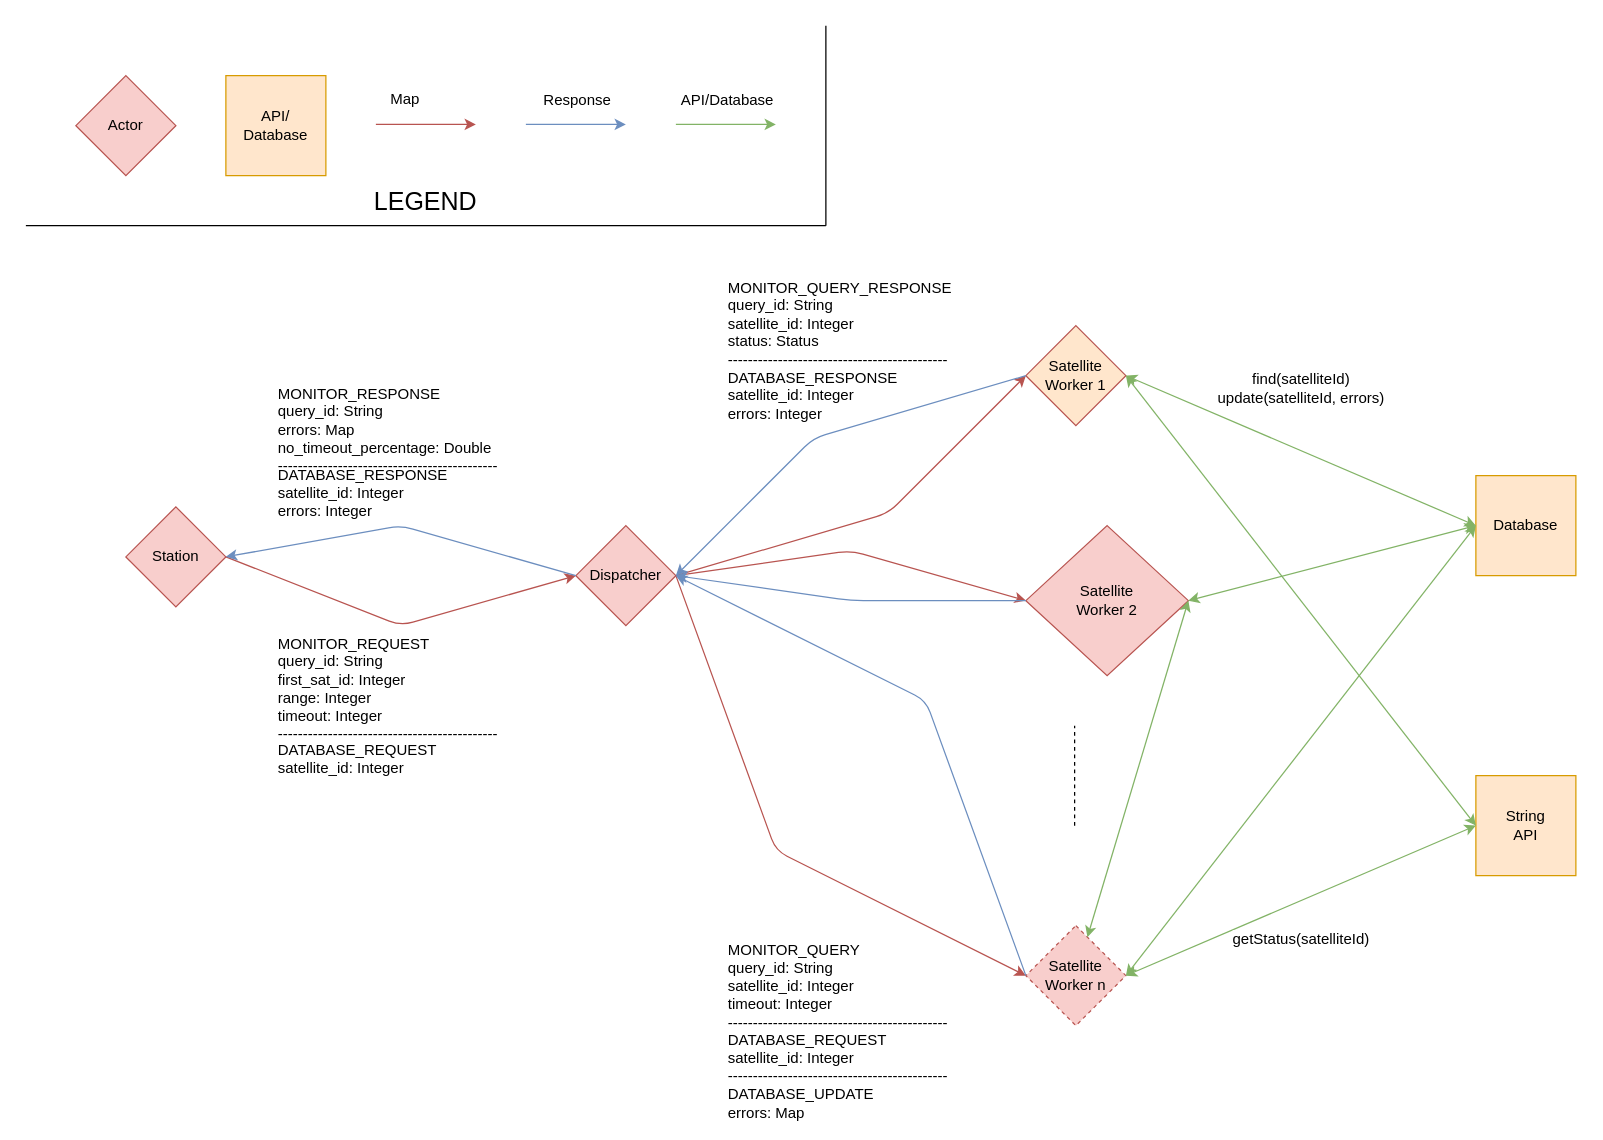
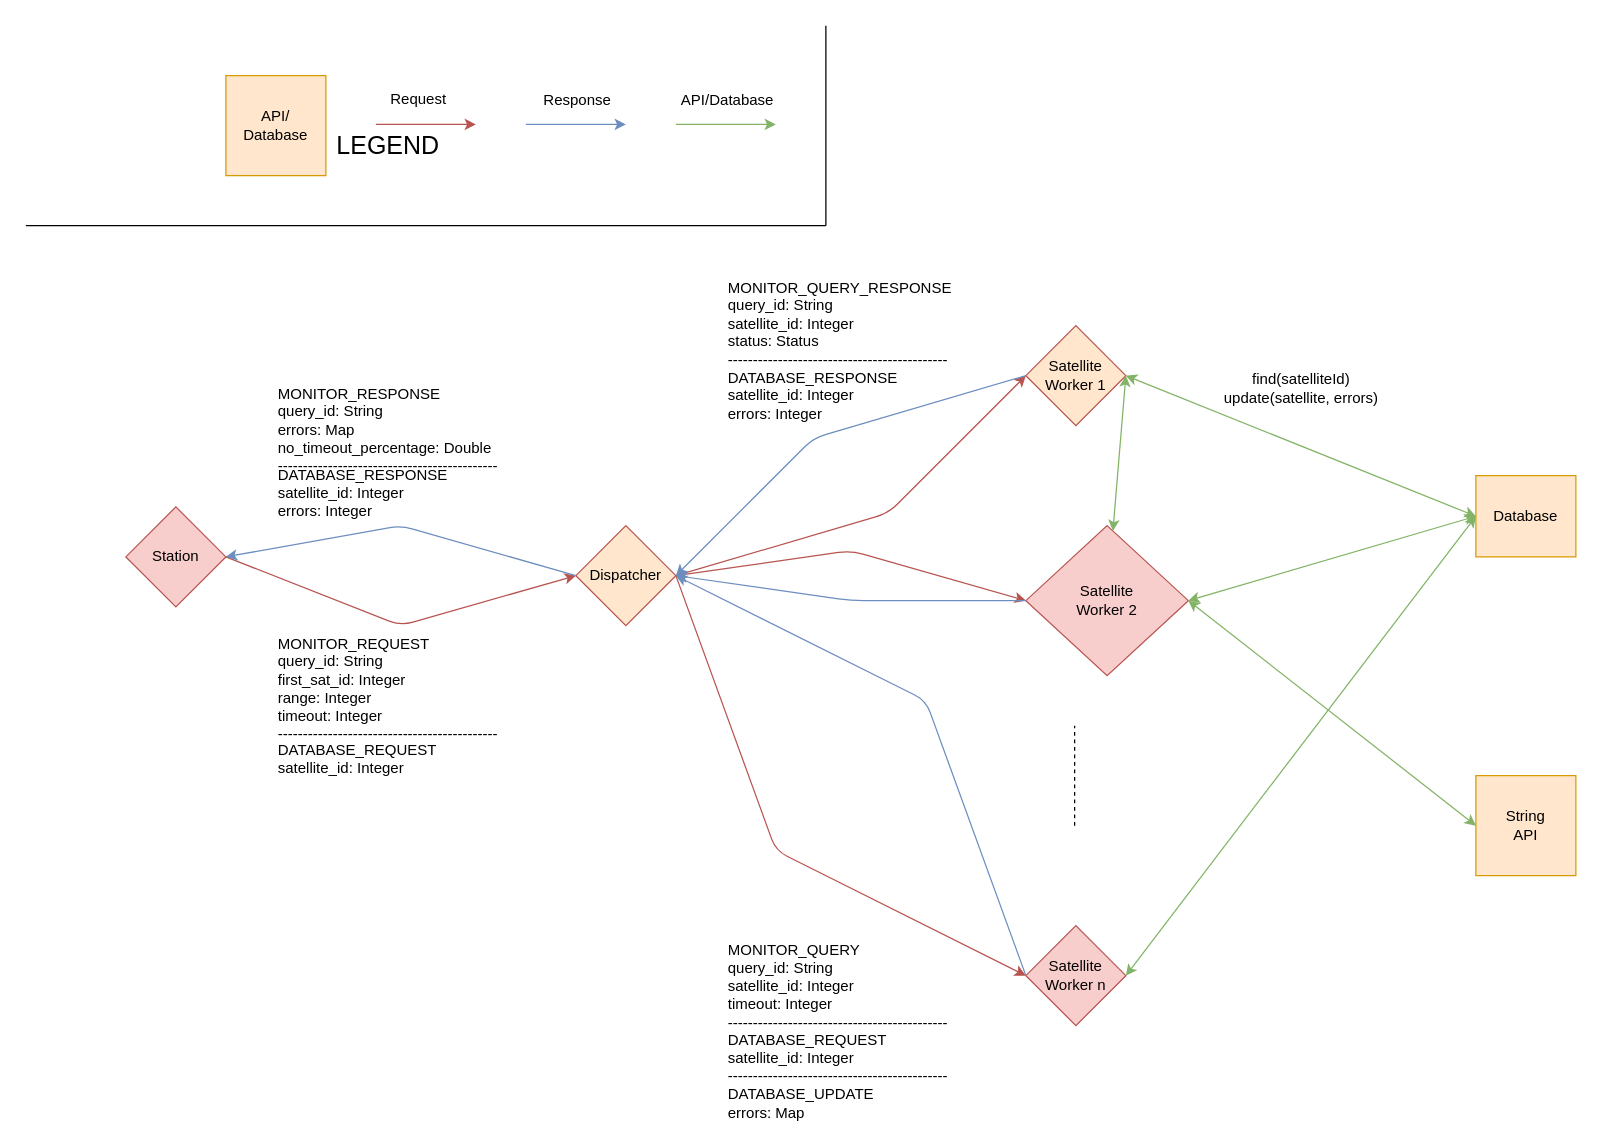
  <mxCell id="0" />
  <mxCell id="1" parent="0" />
  <mxCell id="2" value="Station" style="rhombus;whiteSpace=wrap;html=1;fillColor=#f8cecc;strokeColor=#b85450;" parent="1" vertex="1"><mxGeometry x="100" y="405" width="80" height="80" as="geometry" /></mxCell>
- <mxCell id="3" value="Actor" style="rhombus;whiteSpace=wrap;html=1;fillColor=#f8cecc;strokeColor=#b85450;" parent="1" vertex="1"><mxGeometry x="60" y="60" width="80" height="80" as="geometry" /></mxCell>
  <mxCell id="4" value="" style="endArrow=none;html=1;" parent="1" edge="1"><mxGeometry width="50" height="50" relative="1" as="geometry"><mxPoint y="180" as="sourcePoint" x="20" /><mxPoint x="660" y="180" as="targetPoint" /></mxGeometry></mxCell>
- <mxCell id="5" value="LEGEND" style="text;html=1;strokeColor=none;fillColor=none;align=center;verticalAlign=middle;whiteSpace=wrap;rounded=0;fontSize=20;" parent="1" vertex="1"><mxGeometry x="320" y="150" width="40" height="20" as="geometry" /></mxCell>
+ <mxCell id="5" value="LEGEND" style="text;html=1;strokeColor=none;fillColor=none;align=center;verticalAlign=middle;whiteSpace=wrap;rounded=0;fontSize=20;" parent="1" vertex="1"><mxGeometry x="290" y="105" width="40" height="20" as="geometry" /></mxCell>
  <mxCell id="6" value="" style="endArrow=classic;html=1;fillColor=#f8cecc;strokeColor=#b85450;" parent="1" edge="1"><mxGeometry width="50" height="50" relative="1" as="geometry"><mxPoint x="300" y="99" as="sourcePoint" /><mxPoint x="380" y="99" as="targetPoint" /></mxGeometry></mxCell>
- <mxCell id="7" value="Map" style="text;html=1;resizable=0;points=[];autosize=1;align=left;verticalAlign=top;spacingTop=-4;" parent="1" vertex="1"><mxGeometry x="310" y="69" width="60" height="20" as="geometry" /></mxCell>
+ <mxCell id="7" value="Request" style="text;html=1;resizable=0;points=[];autosize=1;align=left;verticalAlign=top;spacingTop=-4;" parent="1" vertex="1"><mxGeometry x="310" y="69" width="60" height="20" as="geometry" /></mxCell>
  <mxCell id="8" value="" style="endArrow=classic;html=1;fillColor=#dae8fc;strokeColor=#6c8ebf;" parent="1" edge="1"><mxGeometry width="50" height="50" relative="1" as="geometry"><mxPoint x="420" y="99" as="sourcePoint" /><mxPoint x="500" y="99" as="targetPoint" /></mxGeometry></mxCell>
  <mxCell id="9" value="Response" style="text;html=1;resizable=0;points=[];align=center;verticalAlign=middle;labelBackgroundColor=#ffffff;" parent="8" vertex="1" connectable="0"><mxGeometry x="0.173" y="2" relative="1" as="geometry"><mxPoint x="-7" y="-18" as="offset" /></mxGeometry></mxCell>
  <mxCell id="10" value="" style="endArrow=classic;html=1;fillColor=#d5e8d4;strokeColor=#82b366;" parent="1" edge="1"><mxGeometry width="50" height="50" relative="1" as="geometry"><mxPoint x="540" y="99" as="sourcePoint" /><mxPoint x="620" y="99" as="targetPoint" /></mxGeometry></mxCell>
  <mxCell id="11" value="API/Database" style="text;html=1;resizable=0;points=[];align=center;verticalAlign=middle;labelBackgroundColor=#ffffff;" parent="10" vertex="1" connectable="0"><mxGeometry x="0.173" y="2" relative="1" as="geometry"><mxPoint x="-7" y="-18" as="offset" /></mxGeometry></mxCell>
  <mxCell id="12" value="API/&lt;br&gt;Database" style="whiteSpace=wrap;html=1;aspect=fixed;fillColor=#ffe6cc;strokeColor=#d79b00;" parent="1" vertex="1"><mxGeometry x="180" y="60" width="80" height="80" as="geometry" /></mxCell>
  <mxCell id="13" value="" style="endArrow=none;html=1;" parent="1" edge="1"><mxGeometry width="50" height="50" relative="1" as="geometry"><mxPoint x="660" y="180" as="sourcePoint" /><mxPoint x="660" as="targetPoint" y="20" /></mxGeometry></mxCell>
- <mxCell id="14" value="Dispatcher" style="rhombus;whiteSpace=wrap;html=1;fillColor=#f8cecc;strokeColor=#b85450;" parent="1" vertex="1"><mxGeometry x="460" y="420" width="80" height="80" as="geometry" /></mxCell>
+ <mxCell id="14" value="Dispatcher" style="rhombus;whiteSpace=wrap;html=1;fillColor=#ffe6cc;strokeColor=#b85450;" parent="1" vertex="1"><mxGeometry x="460" y="420" width="80" height="80" as="geometry" /></mxCell>
  <mxCell id="15" value="Satellite&lt;br&gt;Worker 1" style="rhombus;whiteSpace=wrap;html=1;fillColor=#ffe6cc;strokeColor=#b85450;" parent="1" vertex="1"><mxGeometry x="820" y="260" width="80" height="80" as="geometry" /></mxCell>
  <mxCell id="16" value="" style="endArrow=classic;html=1;fillColor=#f8cecc;strokeColor=#b85450;exitX=1;exitY=0.5;exitDx=0;exitDy=0;entryX=0;entryY=0.5;entryDx=0;entryDy=0;" parent="1" source="2" target="14" edge="1"><mxGeometry width="50" height="50" relative="1" as="geometry"><mxPoint x="310" y="189" as="sourcePoint" /><mxPoint x="390" y="189" as="targetPoint" /><Array as="points"><mxPoint x="320" y="500" /></Array></mxGeometry></mxCell>
  <mxCell id="17" value="MONITOR_REQUEST&lt;br&gt;query_id: String&lt;br&gt;first_sat_id: Integer&lt;br&gt;range: Integer&lt;br&gt;timeout: Integer&lt;br&gt;--------------------------------------------" style="text;html=1;resizable=0;points=[];autosize=1;align=left;verticalAlign=top;spacingTop=-4;" parent="1" vertex="1"><mxGeometry x="220" y="505" width="190" height="90" as="geometry" /></mxCell>
- <mxCell id="18" value="Satellite&lt;br&gt;Worker n" style="rhombus;whiteSpace=wrap;html=1;fillColor=#f8cecc;strokeColor=#b85450;dashed=1;" parent="1" vertex="1"><mxGeometry x="820" y="740" width="80" height="80" as="geometry" /></mxCell>
+ <mxCell id="18" value="Satellite&lt;br&gt;Worker n" style="rhombus;whiteSpace=wrap;html=1;fillColor=#f8cecc;strokeColor=#b85450;" parent="1" vertex="1"><mxGeometry x="820" y="740" width="80" height="80" as="geometry" /></mxCell>
  <mxCell id="19" value="" style="endArrow=none;dashed=1;html=1;" parent="1" edge="1"><mxGeometry width="50" height="50" relative="1" as="geometry"><mxPoint x="859" y="660" as="sourcePoint" /><mxPoint x="859" y="580" as="targetPoint" /></mxGeometry></mxCell>
  <mxCell id="20" value="Satellite&lt;br&gt;Worker 2" style="rhombus;whiteSpace=wrap;html=1;fillColor=#f8cecc;strokeColor=#b85450;" parent="1" vertex="1"><mxGeometry x="820" y="420" width="130" height="120" as="geometry" /></mxCell>
  <mxCell id="21" value="" style="endArrow=classic;html=1;exitX=1;exitY=0.5;exitDx=0;exitDy=0;entryX=0;entryY=0.5;entryDx=0;entryDy=0;fillColor=#f8cecc;strokeColor=#b85450;" parent="1" source="14" target="20" edge="1"><mxGeometry width="50" height="50" relative="1" as="geometry"><mxPoint x="500" y="700" as="sourcePoint" /><mxPoint x="710" y="1030" as="targetPoint" /><Array as="points"><mxPoint x="680" y="440" /></Array></mxGeometry></mxCell>
  <mxCell id="22" value="" style="endArrow=classic;html=1;entryX=0;entryY=0.5;entryDx=0;entryDy=0;fillColor=#f8cecc;strokeColor=#b85450;exitX=1;exitY=0.5;exitDx=0;exitDy=0;" parent="1" source="14" target="15" edge="1"><mxGeometry width="50" height="50" relative="1" as="geometry"><mxPoint x="520" y="670" as="sourcePoint" /><mxPoint x="710" y="790" as="targetPoint" /><Array as="points"><mxPoint x="710" y="410" /></Array></mxGeometry></mxCell>
  <mxCell id="23" value="" style="endArrow=classic;html=1;entryX=0;entryY=0.5;entryDx=0;entryDy=0;fillColor=#f8cecc;strokeColor=#b85450;" parent="1" target="18" edge="1"><mxGeometry width="50" height="50" relative="1" as="geometry"><mxPoint x="540" y="460" as="sourcePoint" /><mxPoint x="690" y="980" as="targetPoint" /><Array as="points"><mxPoint x="620" y="680" /></Array></mxGeometry></mxCell>
  <mxCell id="24" value="String&lt;br&gt;API" style="whiteSpace=wrap;html=1;aspect=fixed;fillColor=#ffe6cc;strokeColor=#d79b00;" parent="1" vertex="1"><mxGeometry x="1180" y="620" width="80" height="80" as="geometry" /></mxCell>
  <mxCell id="25" value="DATABASE_REQUEST&lt;br&gt;satellite_id: Integer" style="text;html=1;resizable=0;points=[];autosize=1;align=left;verticalAlign=top;spacingTop=-4;" parent="1" vertex="1"><mxGeometry x="220" y="590" width="140" height="30" as="geometry" /></mxCell>
- <mxCell id="26" value="Database" style="whiteSpace=wrap;html=1;aspect=fixed;fillColor=#ffe6cc;strokeColor=#d79b00;" parent="1" vertex="1"><mxGeometry x="1180" y="380" width="80" height="80" as="geometry" /></mxCell>
+ <mxCell id="26" value="Database" style="whiteSpace=wrap;html=1;aspect=fixed;fillColor=#ffe6cc;strokeColor=#d79b00;" parent="1" vertex="1"><mxGeometry x="1180" y="380" width="80" height="65" as="geometry" /></mxCell>
  <mxCell id="27" value="" style="endArrow=classic;html=1;fillColor=#dae8fc;strokeColor=#6c8ebf;exitX=0;exitY=0.5;exitDx=0;exitDy=0;entryX=1;entryY=0.5;entryDx=0;entryDy=0;" parent="1" source="14" target="2" edge="1"><mxGeometry width="50" height="50" relative="1" as="geometry"><mxPoint x="250" y="190" as="sourcePoint" /><mxPoint x="330" y="190" as="targetPoint" /><Array as="points"><mxPoint x="320" y="420" /></Array></mxGeometry></mxCell>
  <mxCell id="28" value="" style="endArrow=classic;startArrow=classic;html=1;fillColor=#d5e8d4;strokeColor=#82b366;exitX=1;exitY=0.5;exitDx=0;exitDy=0;entryX=0;entryY=0.5;entryDx=0;entryDy=0;" parent="1" source="15" target="26" edge="1"><mxGeometry width="50" height="50" relative="1" as="geometry"><mxPoint x="1030" y="420" as="sourcePoint" /><mxPoint x="1080" y="370" as="targetPoint" /></mxGeometry></mxCell>
  <mxCell id="29" value="" style="endArrow=classic;startArrow=classic;html=1;fillColor=#d5e8d4;strokeColor=#82b366;exitX=1;exitY=0.5;exitDx=0;exitDy=0;entryX=0;entryY=0.5;entryDx=0;entryDy=0;" parent="1" source="20" target="26" edge="1"><mxGeometry width="50" height="50" relative="1" as="geometry"><mxPoint x="1040" y="430" as="sourcePoint" /><mxPoint x="1090" y="380" as="targetPoint" /></mxGeometry></mxCell>
  <mxCell id="30" value="" style="endArrow=classic;startArrow=classic;html=1;fillColor=#d5e8d4;strokeColor=#82b366;exitX=1;exitY=0.5;exitDx=0;exitDy=0;entryX=0;entryY=0.5;entryDx=0;entryDy=0;" parent="1" source="18" target="26" edge="1"><mxGeometry width="50" height="50" relative="1" as="geometry"><mxPoint x="1050" y="440" as="sourcePoint" /><mxPoint x="1100" y="390" as="targetPoint" /></mxGeometry></mxCell>
- <mxCell id="31" value="" style="endArrow=classic;startArrow=classic;html=1;fillColor=#d5e8d4;strokeColor=#82b366;exitX=1;exitY=0.5;exitDx=0;exitDy=0;entryX=0;entryY=0.5;entryDx=0;entryDy=0;" parent="1" source="15" target="24" edge="1"><mxGeometry width="50" height="50" relative="1" as="geometry"><mxPoint x="910" y="310" as="sourcePoint" /><mxPoint x="1150" y="620" as="targetPoint" /></mxGeometry></mxCell>
- <mxCell id="32" value="" style="endArrow=classic;startArrow=classic;html=1;fillColor=#d5e8d4;strokeColor=#82b366;exitX=1;exitY=0.5;exitDx=0;exitDy=0;entryX=0;entryY=0.5;entryDx=0;entryDy=0;" parent="1" source="18" target="24" edge="1"><mxGeometry width="50" height="50" relative="1" as="geometry"><mxPoint x="920" y="320" as="sourcePoint" /><mxPoint x="1200" y="440" as="targetPoint" /></mxGeometry></mxCell>
- <mxCell id="33" value="getStatus(satelliteId)" style="text;html=1;resizable=0;points=[];align=center;verticalAlign=middle;labelBackgroundColor=#ffffff;" parent="32" vertex="1" connectable="0"><mxGeometry x="0.058" y="-5" relative="1" as="geometry"><mxPoint x="-10" y="29" as="offset" /></mxGeometry></mxCell>
- <mxCell id="34" value="" style="endArrow=classic;startArrow=classic;html=1;fillColor=#d5e8d4;strokeColor=#82b366;exitX=1;exitY=0.5;exitDx=0;exitDy=0;" parent="1" source="20" target="18" edge="1"><mxGeometry width="50" height="50" relative="1" as="geometry"><mxPoint x="930" y="330" as="sourcePoint" /><mxPoint x="1210" y="450" as="targetPoint" /></mxGeometry></mxCell>
- <mxCell id="35" value="find(satelliteId)&lt;br&gt;update(satelliteId, errors)" style="text;html=1;resizable=0;points=[];align=center;verticalAlign=middle;labelBackgroundColor=#ffffff;" parent="1" vertex="1" connectable="0"><mxGeometry x="1049.952" y="280.175" as="geometry"><mxPoint x="-10" y="29" as="offset" /></mxGeometry></mxCell>
+ <mxCell id="31" value="" style="endArrow=classic;startArrow=classic;html=1;fillColor=#d5e8d4;strokeColor=#82b366;exitX=1;exitY=0.5;exitDx=0;exitDy=0;" parent="1" source="15" target="20" edge="1"><mxGeometry width="50" height="50" relative="1" as="geometry"><mxPoint x="910" y="310" as="sourcePoint" /><mxPoint x="1150" y="620" as="targetPoint" /></mxGeometry></mxCell>
+ <mxCell id="34" value="" style="endArrow=classic;startArrow=classic;html=1;fillColor=#d5e8d4;strokeColor=#82b366;exitX=1;exitY=0.5;exitDx=0;exitDy=0;entryX=0;entryY=0.5;entryDx=0;entryDy=0;" parent="1" source="20" target="24" edge="1"><mxGeometry width="50" height="50" relative="1" as="geometry"><mxPoint x="930" y="330" as="sourcePoint" /><mxPoint x="1210" y="450" as="targetPoint" /></mxGeometry></mxCell>
+ <mxCell id="35" value="find(satelliteId)&lt;br&gt;update(satellite, errors)" style="text;html=1;resizable=0;points=[];align=center;verticalAlign=middle;labelBackgroundColor=#ffffff;" parent="1" vertex="1" connectable="0"><mxGeometry x="1049.952" y="280.175" as="geometry"><mxPoint x="-10" y="29" as="offset" /></mxGeometry></mxCell>
  <mxCell id="36" value="" style="endArrow=classic;html=1;fillColor=#dae8fc;strokeColor=#6c8ebf;exitX=0;exitY=0.5;exitDx=0;exitDy=0;entryX=1;entryY=0.5;entryDx=0;entryDy=0;" parent="1" source="18" target="14" edge="1"><mxGeometry width="50" height="50" relative="1" as="geometry"><mxPoint x="640" y="805" as="sourcePoint" /><mxPoint x="690" y="755" as="targetPoint" /><Array as="points"><mxPoint x="740" y="560" /></Array></mxGeometry></mxCell>
  <mxCell id="37" value="" style="endArrow=classic;html=1;fillColor=#dae8fc;strokeColor=#6c8ebf;exitX=0;exitY=0.5;exitDx=0;exitDy=0;entryX=1;entryY=0.5;entryDx=0;entryDy=0;" parent="1" source="15" target="14" edge="1"><mxGeometry width="50" height="50" relative="1" as="geometry"><mxPoint x="730" y="540" as="sourcePoint" /><mxPoint x="450" y="220" as="targetPoint" /><Array as="points"><mxPoint x="650" y="350" /></Array></mxGeometry></mxCell>
  <mxCell id="38" value="" style="endArrow=classic;html=1;entryX=1;entryY=0.5;entryDx=0;entryDy=0;fillColor=#dae8fc;strokeColor=#6c8ebf;exitX=0;exitY=0.5;exitDx=0;exitDy=0;" parent="1" source="20" target="14" edge="1"><mxGeometry width="50" height="50" relative="1" as="geometry"><mxPoint x="800" y="520" as="sourcePoint" /><mxPoint x="830" y="470" as="targetPoint" /><Array as="points"><mxPoint x="680" y="480" /></Array></mxGeometry></mxCell>
  <mxCell id="39" value="MONITOR_RESPONSE&lt;br&gt;query_id: String&lt;br&gt;errors: Map&lt;br&gt;no_timeout_percentage: Double&lt;br&gt;--------------------------------------------" style="text;html=1;resizable=0;points=[];autosize=1;align=left;verticalAlign=top;spacingTop=-4;" parent="1" vertex="1"><mxGeometry x="220" y="305" width="190" height="70" as="geometry" /></mxCell>
  <mxCell id="40" value="DATABASE_RESPONSE&lt;br&gt;satellite_id: Integer&lt;br&gt;errors: Integer" style="text;html=1;resizable=0;points=[];autosize=1;align=left;verticalAlign=top;spacingTop=-4;" parent="1" vertex="1"><mxGeometry x="220" y="370" width="150" height="40" as="geometry" /></mxCell>
  <mxCell id="41" value="MONITOR_QUERY&lt;br&gt;query_id: String&lt;br&gt;satellite_id: Integer&lt;br&gt;timeout: Integer&lt;br&gt;--------------------------------------------&lt;br&gt;DATABASE_REQUEST&lt;br&gt;satellite_id: Integer&lt;br&gt;--------------------------------------------&lt;br&gt;DATABASE_UPDATE&lt;br&gt;errors: Map" style="text;html=1;resizable=0;points=[];autosize=1;align=left;verticalAlign=top;spacingTop=-4;" parent="1" vertex="1"><mxGeometry x="580" y="750" width="190" height="140" as="geometry" /></mxCell>
  <mxCell id="42" value="MONITOR_QUERY_RESPONSE&lt;br&gt;query_id: String&lt;br&gt;satellite_id: Integer&lt;br&gt;status: Status&lt;br&gt;--------------------------------------------&lt;br&gt;DATABASE_RESPONSE&lt;br&gt;satellite_id: Integer&lt;br&gt;errors: Integer" style="text;html=1;resizable=0;points=[];autosize=1;align=left;verticalAlign=top;spacingTop=-4;" parent="1" vertex="1"><mxGeometry x="580" y="220" width="190" height="110" as="geometry" /></mxCell>
